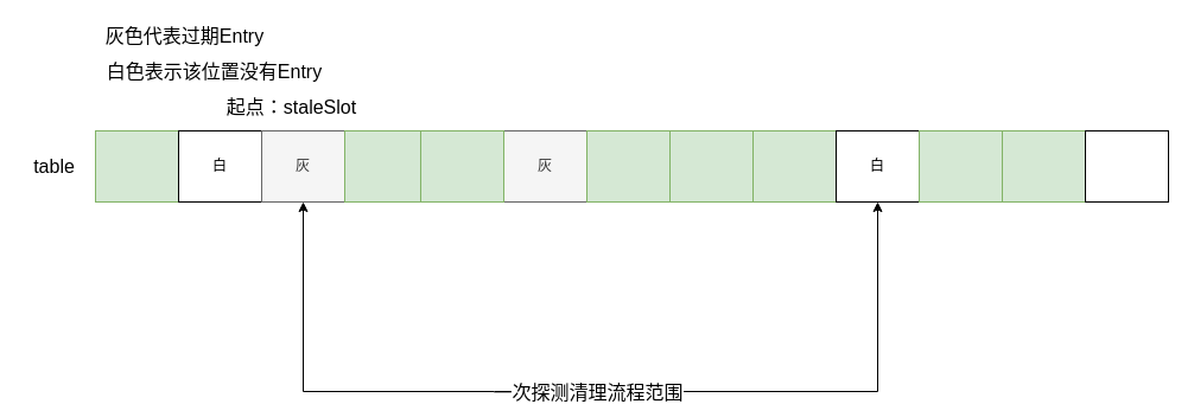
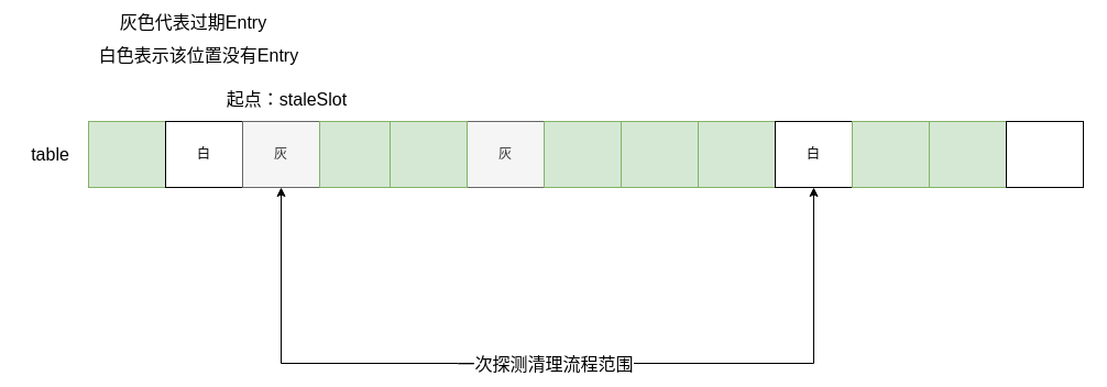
  <mxCell id="0" />
  <mxCell id="1" parent="0" />
  <mxCell id="2" value="" style="rounded=0;whiteSpace=wrap;html=1;" vertex="1" parent="1"><mxGeometry x="80" y="110" width="900" height="60" as="geometry" /></mxCell>
  <mxCell id="3" value="" style="rounded=0;whiteSpace=wrap;html=1;fillColor=#d5e8d4;strokeColor=#82b366;" vertex="1" parent="1"><mxGeometry x="80" y="110" width="70" height="60" as="geometry" /></mxCell>
  <mxCell id="4" value="白" style="rounded=0;whiteSpace=wrap;html=1;" vertex="1" parent="1"><mxGeometry x="150" y="110" width="70" height="60" as="geometry" /></mxCell>
  <mxCell id="5" value="灰" style="rounded=0;whiteSpace=wrap;html=1;fillColor=#f5f5f5;strokeColor=#666666;fontColor=#333333;" vertex="1" parent="1"><mxGeometry x="220" y="110" width="70" height="60" as="geometry" /></mxCell>
  <mxCell id="6" value="" style="rounded=0;whiteSpace=wrap;html=1;fillColor=#d5e8d4;strokeColor=#82b366;" vertex="1" parent="1"><mxGeometry x="634" y="110" width="70" height="60" as="geometry" /></mxCell>
  <mxCell id="7" value="灰" style="rounded=0;whiteSpace=wrap;html=1;fillColor=#f5f5f5;strokeColor=#666666;fontColor=#333333;" vertex="1" parent="1"><mxGeometry x="424" y="110" width="70" height="60" as="geometry" /></mxCell>
  <mxCell id="8" value="" style="rounded=0;whiteSpace=wrap;html=1;fillColor=#d5e8d4;strokeColor=#82b366;" vertex="1" parent="1"><mxGeometry x="290" y="110" width="70" height="60" as="geometry" /></mxCell>
  <mxCell id="9" value="" style="rounded=0;whiteSpace=wrap;html=1;fillColor=#d5e8d4;strokeColor=#82b366;" vertex="1" parent="1"><mxGeometry x="564" y="110" width="70" height="60" as="geometry" /></mxCell>
  <mxCell id="10" value="" style="rounded=0;whiteSpace=wrap;html=1;fillColor=#d5e8d4;strokeColor=#82b366;" vertex="1" parent="1"><mxGeometry x="354" y="110" width="70" height="60" as="geometry" /></mxCell>
  <mxCell id="11" value="" style="rounded=0;whiteSpace=wrap;html=1;fillColor=#d5e8d4;strokeColor=#82b366;" vertex="1" parent="1"><mxGeometry x="494" y="110" width="70" height="60" as="geometry" /></mxCell>
  <mxCell id="12" value="白" style="rounded=0;whiteSpace=wrap;html=1;" vertex="1" parent="1"><mxGeometry x="704" y="110" width="70" height="60" as="geometry" /></mxCell>
  <mxCell id="13" value="" style="rounded=0;whiteSpace=wrap;html=1;fillColor=#d5e8d4;strokeColor=#82b366;" vertex="1" parent="1"><mxGeometry x="774" y="110" width="70" height="60" as="geometry" /></mxCell>
  <mxCell id="14" value="" style="rounded=0;whiteSpace=wrap;html=1;fillColor=#d5e8d4;strokeColor=#82b366;" vertex="1" parent="1"><mxGeometry x="844" y="110" width="70" height="60" as="geometry" /></mxCell>
  <mxCell id="15" value="" style="rounded=0;whiteSpace=wrap;html=1;" vertex="1" parent="1"><mxGeometry x="914" y="110" width="70" height="60" as="geometry" /></mxCell>
- <mxCell id="16" value="灰色代表过期Entry" style="text;html=1;align=center;verticalAlign=middle;resizable=0;points=[];autosize=1;fontSize=16;" vertex="1" parent="1"><mxGeometry x="80" y="20" width="150" height="20" as="geometry" /></mxCell>
- <mxCell id="17" value="白色表示该位置没有Entry" style="text;html=1;align=center;verticalAlign=middle;resizable=0;points=[];autosize=1;fontSize=16;" vertex="1" parent="1"><mxGeometry x="80" y="50" width="200" height="20" as="geometry" /></mxCell>
+ <mxCell id="16" value="灰色代表过期Entry" style="text;html=1;align=center;verticalAlign=middle;resizable=0;points=[];autosize=1;fontSize=16;" vertex="1" parent="1"><mxGeometry x="100" y="10" width="150" height="20" as="geometry" /></mxCell>
+ <mxCell id="17" value="白色表示该位置没有Entry" style="text;html=1;align=center;verticalAlign=middle;resizable=0;points=[];autosize=1;fontSize=16;" vertex="1" parent="1"><mxGeometry x="80" y="40" width="200" height="20" as="geometry" /></mxCell>
  <mxCell id="18" style="edgeStyle=orthogonalEdgeStyle;rounded=0;orthogonalLoop=1;jettySize=auto;html=1;fontSize=16;entryX=0.5;entryY=1;entryDx=0;entryDy=0;endArrow=classic;endFill=1;startArrow=classic;startFill=1;exitX=0.5;exitY=1;exitDx=0;exitDy=0;" edge="1" parent="1" source="12" target="5"><mxGeometry relative="1" as="geometry"><mxPoint x="230" y="330" as="targetPoint" /><mxPoint x="739" y="180" as="sourcePoint" /><Array as="points"><mxPoint x="739" y="330" /><mxPoint x="255" y="330" /></Array></mxGeometry></mxCell>
  <mxCell id="19" value="一次探测清理流程范围" style="edgeLabel;html=1;align=center;verticalAlign=middle;resizable=0;points=[];fontSize=16;" vertex="1" connectable="0" parent="18"><mxGeometry x="0.052" y="4" relative="1" as="geometry"><mxPoint x="18" y="-4" as="offset" /></mxGeometry></mxCell>
- <mxCell id="20" value="起点：staleSlot" style="text;html=1;align=center;verticalAlign=middle;resizable=0;points=[];autosize=1;fontSize=16;" vertex="1" parent="1"><mxGeometry x="185" y="80" width="120" height="20" as="geometry" /></mxCell>
+ <mxCell id="20" value="起点：staleSlot" style="text;html=1;align=center;verticalAlign=middle;resizable=0;points=[];autosize=1;fontSize=16;" vertex="1" parent="1"><mxGeometry x="200" y="80" width="120" height="20" as="geometry" /></mxCell>
  <mxCell id="21" value="table" style="text;html=1;align=center;verticalAlign=middle;resizable=0;points=[];autosize=1;fontSize=16;" vertex="1" parent="1"><mxGeometry x="20" y="130" width="50" height="20" as="geometry" /></mxCell>
